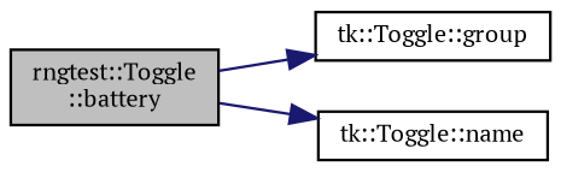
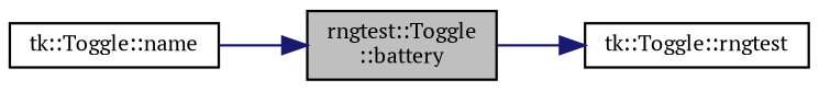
  digraph {
    fontname="PT Serif"
    rankdir=LR
    node [color=black fontname="PT Serif" fontsize=9 shape=record]
    edge [color=midnightblue fontname="PT Serif" fontsize=9 labelfontname="sans-serif" labelfontsize=9 style=solid]
    n1 [fillcolor=grey75 fontcolor=black height=0.2 label="rngtest::Toggle\l::battery" style=filled width=0.4]
-   n2 [height=0.2 label="tk::Toggle::group" width=0.4]
+   n2 [height=0.2 label="tk::Toggle::rngtest" width=0.4]
    n3 [height=0.2 label="tk::Toggle::name" width=0.4]
    n1 -> n2
-   n1 -> n3
+   n3 -> n1
  }
